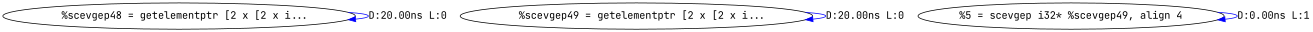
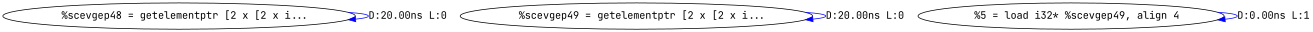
  digraph {
    fontname="JetBrains Mono"
    node [fontname="JetBrains Mono"]
    edge [color=blue fontname="JetBrains Mono"]
    n1 [label="  %scevgep48 = getelementptr [2 x [2 x i..."]
    n2 [label="  %scevgep49 = getelementptr [2 x [2 x i..."]
-   n3 [label="%5 = scevgep i32* %scevgep49, align 4"]
+   n3 [label="  %5 = load i32* %scevgep49, align 4"]
    n1 -> n1 [label="D:20.00ns L:0"]
    n2 -> n2 [label="D:20.00ns L:0"]
    n3 -> n3 [label="D:0.00ns L:1"]
  }
